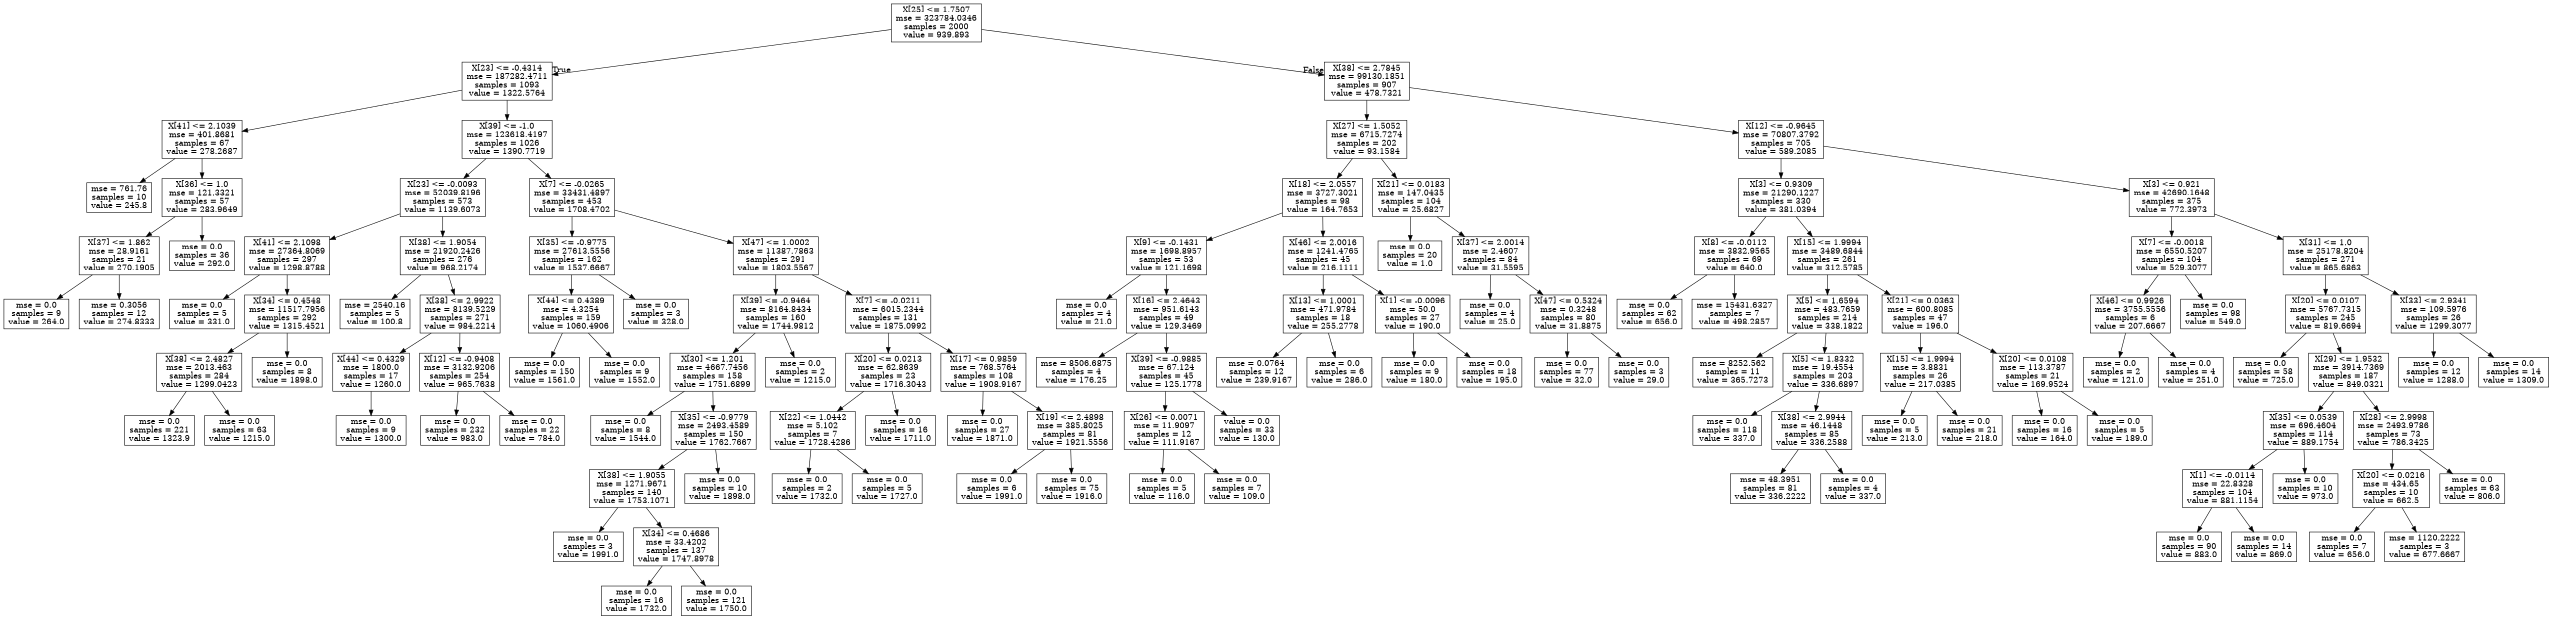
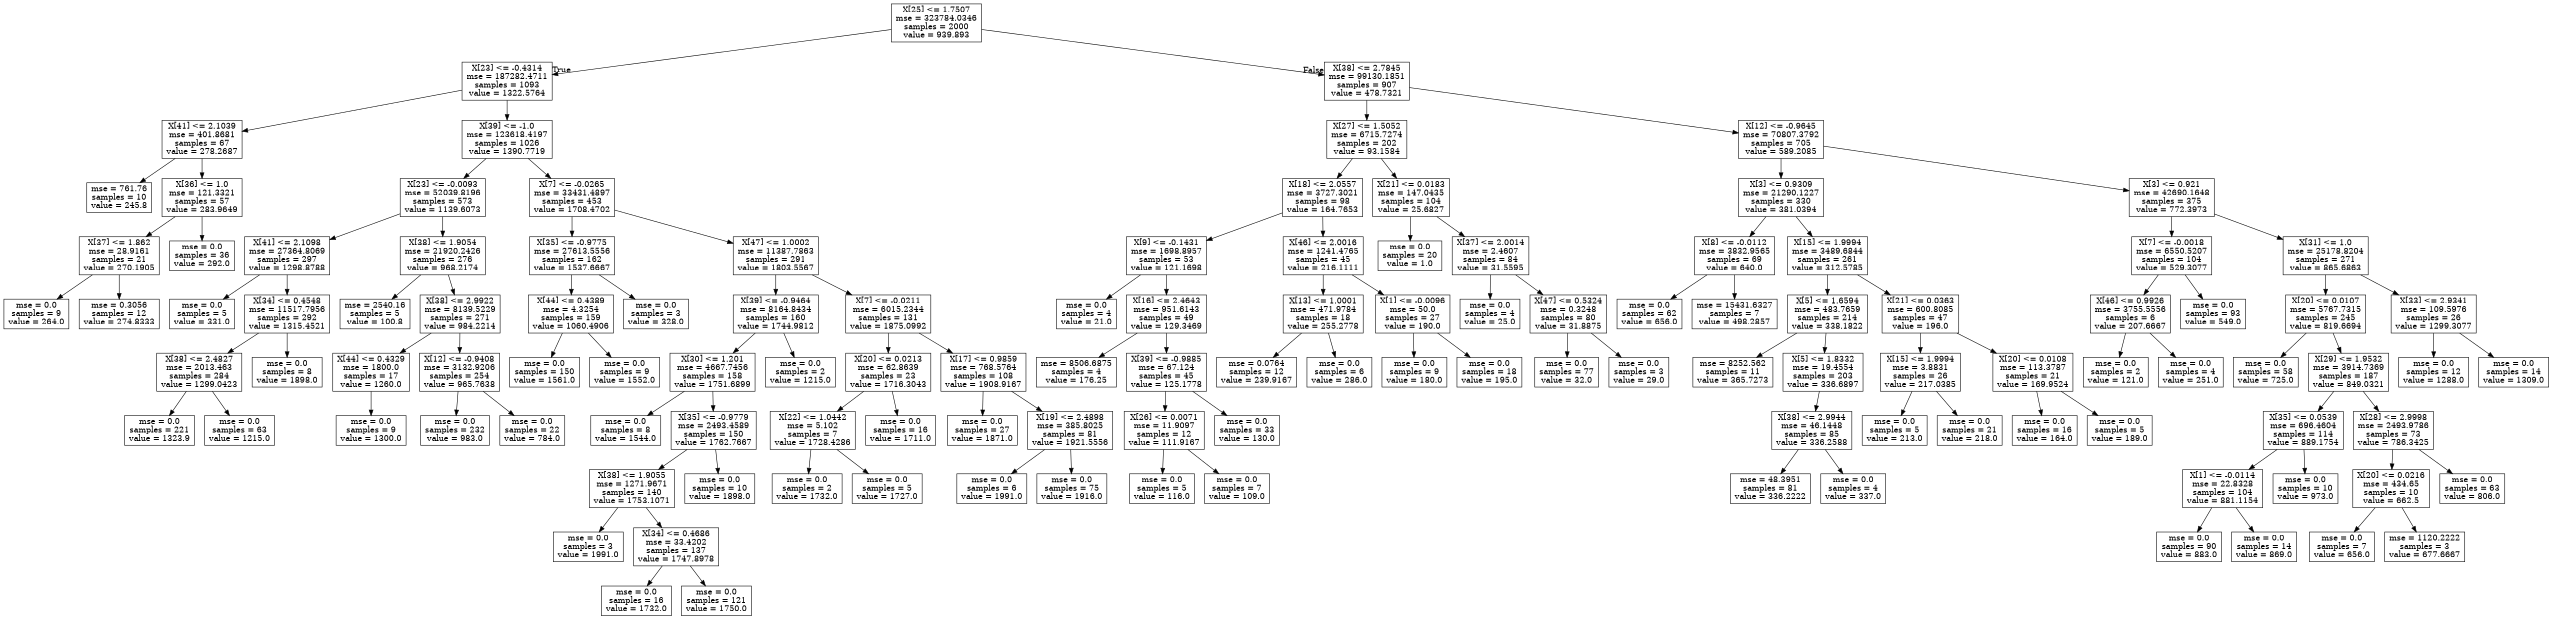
  digraph {
    node [shape=box]
    n1 [label="X[25] <= 1.7507\nmse = 323784.0346\nsamples = 2000\nvalue = 939.893"]
    n2 [label="X[23] <= -0.4314\nmse = 187282.4711\nsamples = 1093\nvalue = 1322.5764"]
    n3 [label="X[38] <= 2.7845\nmse = 99130.1851\nsamples = 907\nvalue = 478.7321"]
    n4 [label="X[41] <= 2.1039\nmse = 401.8681\nsamples = 67\nvalue = 278.2687"]
    n5 [label="X[39] <= -1.0\nmse = 123618.4197\nsamples = 1026\nvalue = 1390.7719"]
    n6 [label="X[27] <= 1.5052\nmse = 6715.7274\nsamples = 202\nvalue = 93.1584"]
    n7 [label="X[12] <= -0.9645\nmse = 70807.3792\nsamples = 705\nvalue = 589.2085"]
    n8 [label="mse = 761.76\nsamples = 10\nvalue = 245.8"]
    n9 [label="X[36] <= 1.0\nmse = 121.3321\nsamples = 57\nvalue = 283.9649"]
    n10 [label="X[23] <= -0.0093\nmse = 52039.8196\nsamples = 573\nvalue = 1139.6073"]
    n11 [label="X[7] <= -0.0265\nmse = 33431.4897\nsamples = 453\nvalue = 1708.4702"]
    n12 [label="X[37] <= 1.862\nmse = 28.9161\nsamples = 21\nvalue = 270.1905"]
    n13 [label="mse = 0.0\nsamples = 36\nvalue = 292.0"]
    n14 [label="mse = 0.0\nsamples = 9\nvalue = 264.0"]
    n15 [label="mse = 0.3056\nsamples = 12\nvalue = 274.8333"]
    n16 [label="X[41] <= 2.1098\nmse = 27364.8069\nsamples = 297\nvalue = 1298.8788"]
    n17 [label="X[38] <= 1.9054\nmse = 21920.2426\nsamples = 276\nvalue = 968.2174"]
    n18 [label="X[35] <= -0.9775\nmse = 27613.5556\nsamples = 162\nvalue = 1537.6667"]
    n19 [label="X[47] <= 1.0002\nmse = 11387.7863\nsamples = 291\nvalue = 1803.5567"]
    n20 [label="mse = 0.0\nsamples = 5\nvalue = 331.0"]
    n21 [label="X[34] <= 0.4548\nmse = 11517.7956\nsamples = 292\nvalue = 1315.4521"]
    n22 [label="mse = 2540.16\nsamples = 5\nvalue = 100.8"]
    n23 [label="X[38] <= 2.9922\nmse = 8139.5229\nsamples = 271\nvalue = 984.2214"]
    n24 [label="X[38] <= 2.4827\nmse = 2013.463\nsamples = 284\nvalue = 1299.0423"]
    n25 [label="mse = 0.0\nsamples = 8\nvalue = 1898.0"]
    n26 [label="mse = 0.0\nsamples = 221\nvalue = 1323.9"]
    n27 [label="mse = 0.0\nsamples = 63\nvalue = 1215.0"]
    n28 [label="X[44] <= 0.4329\nmse = 1800.0\nsamples = 17\nvalue = 1260.0"]
    n29 [label="X[12] <= -0.9408\nmse = 3132.9206\nsamples = 254\nvalue = 965.7638"]
    n30 [label="mse = 0.0\nsamples = 9\nvalue = 1300.0"]
    n31 [label="mse = 0.0\nsamples = 232\nvalue = 983.0"]
    n32 [label="mse = 0.0\nsamples = 22\nvalue = 784.0"]
    n33 [label="X[44] <= 0.4389\nmse = 4.3254\nsamples = 159\nvalue = 1060.4906"]
    n34 [label="mse = 0.0\nsamples = 3\nvalue = 328.0"]
    n35 [label="X[39] <= -0.9464\nmse = 8164.8434\nsamples = 160\nvalue = 1744.9812"]
    n36 [label="X[7] <= -0.0211\nmse = 6015.2344\nsamples = 131\nvalue = 1875.0992"]
    n37 [label="mse = 0.0\nsamples = 150\nvalue = 1561.0"]
    n38 [label="mse = 0.0\nsamples = 9\nvalue = 1552.0"]
    n39 [label="X[30] <= 1.201\nmse = 4667.7456\nsamples = 158\nvalue = 1751.6899"]
    n40 [label="mse = 0.0\nsamples = 2\nvalue = 1215.0"]
    n41 [label="X[20] <= 0.0213\nmse = 62.8639\nsamples = 23\nvalue = 1716.3043"]
    n42 [label="X[17] <= 0.9859\nmse = 768.5764\nsamples = 108\nvalue = 1908.9167"]
    n43 [label="mse = 0.0\nsamples = 8\nvalue = 1544.0"]
    n44 [label="X[35] <= -0.9779\nmse = 2493.4589\nsamples = 150\nvalue = 1762.7667"]
    n45 [label="X[38] <= 1.9055\nmse = 1271.9671\nsamples = 140\nvalue = 1753.1071"]
    n46 [label="mse = 0.0\nsamples = 10\nvalue = 1898.0"]
    n47 [label="mse = 0.0\nsamples = 3\nvalue = 1991.0"]
    n48 [label="X[34] <= 0.4686\nmse = 33.4202\nsamples = 137\nvalue = 1747.8978"]
    n49 [label="mse = 0.0\nsamples = 16\nvalue = 1732.0"]
    n50 [label="mse = 0.0\nsamples = 121\nvalue = 1750.0"]
    n51 [label="X[22] <= 1.0442\nmse = 5.102\nsamples = 7\nvalue = 1728.4286"]
    n52 [label="mse = 0.0\nsamples = 16\nvalue = 1711.0"]
    n53 [label="mse = 0.0\nsamples = 27\nvalue = 1871.0"]
    n54 [label="X[19] <= 2.4898\nmse = 385.8025\nsamples = 81\nvalue = 1921.5556"]
    n55 [label="mse = 0.0\nsamples = 2\nvalue = 1732.0"]
    n56 [label="mse = 0.0\nsamples = 5\nvalue = 1727.0"]
    n57 [label="mse = 0.0\nsamples = 6\nvalue = 1991.0"]
    n58 [label="mse = 0.0\nsamples = 75\nvalue = 1916.0"]
    n59 [label="X[18] <= 2.0557\nmse = 3727.3021\nsamples = 98\nvalue = 164.7653"]
    n60 [label="X[21] <= 0.0183\nmse = 147.0435\nsamples = 104\nvalue = 25.6827"]
    n61 [label="X[3] <= 0.9309\nmse = 21290.1227\nsamples = 330\nvalue = 381.0394"]
    n62 [label="X[3] <= 0.921\nmse = 42690.1648\nsamples = 375\nvalue = 772.3973"]
    n63 [label="X[9] <= -0.1431\nmse = 1698.8957\nsamples = 53\nvalue = 121.1698"]
    n64 [label="X[46] <= 2.0016\nmse = 1241.4765\nsamples = 45\nvalue = 216.1111"]
    n65 [label="mse = 0.0\nsamples = 20\nvalue = 1.0"]
    n66 [label="X[37] <= 2.0014\nmse = 2.4607\nsamples = 84\nvalue = 31.5595"]
    n67 [label="mse = 0.0\nsamples = 4\nvalue = 21.0"]
    n68 [label="X[16] <= 2.4643\nmse = 951.6143\nsamples = 49\nvalue = 129.3469"]
    n69 [label="X[13] <= 1.0001\nmse = 471.9784\nsamples = 18\nvalue = 255.2778"]
    n70 [label="X[1] <= -0.0096\nmse = 50.0\nsamples = 27\nvalue = 190.0"]
    n71 [label="mse = 8506.6875\nsamples = 4\nvalue = 176.25"]
    n72 [label="X[39] <= -0.9885\nmse = 67.124\nsamples = 45\nvalue = 125.1778"]
    n73 [label="X[26] <= 0.0071\nmse = 11.9097\nsamples = 12\nvalue = 111.9167"]
-   n74 [label="value = 0.0\nsamples = 33\nvalue = 130.0"]
+   n74 [label="mse = 0.0\nsamples = 33\nvalue = 130.0"]
    n75 [label="mse = 0.0\nsamples = 5\nvalue = 116.0"]
    n76 [label="mse = 0.0\nsamples = 7\nvalue = 109.0"]
    n77 [label="mse = 0.0764\nsamples = 12\nvalue = 239.9167"]
    n78 [label="mse = 0.0\nsamples = 6\nvalue = 286.0"]
    n79 [label="mse = 0.0\nsamples = 9\nvalue = 180.0"]
    n80 [label="mse = 0.0\nsamples = 18\nvalue = 195.0"]
    n81 [label="mse = 0.0\nsamples = 4\nvalue = 25.0"]
    n82 [label="X[47] <= 0.5324\nmse = 0.3248\nsamples = 80\nvalue = 31.8875"]
    n83 [label="mse = 0.0\nsamples = 77\nvalue = 32.0"]
    n84 [label="mse = 0.0\nsamples = 3\nvalue = 29.0"]
    n85 [label="X[8] <= -0.0112\nmse = 3832.9565\nsamples = 69\nvalue = 640.0"]
    n86 [label="X[15] <= 1.9994\nmse = 3489.6844\nsamples = 261\nvalue = 312.5785"]
    n87 [label="X[7] <= -0.0018\nmse = 6550.5207\nsamples = 104\nvalue = 529.3077"]
    n88 [label="X[31] <= 1.0\nmse = 25178.8204\nsamples = 271\nvalue = 865.6863"]
    n89 [label="mse = 0.0\nsamples = 62\nvalue = 656.0"]
    n90 [label="mse = 15431.6327\nsamples = 7\nvalue = 498.2857"]
    n91 [label="X[5] <= 1.6594\nmse = 483.7659\nsamples = 214\nvalue = 338.1822"]
    n92 [label="X[21] <= 0.0363\nmse = 600.8085\nsamples = 47\nvalue = 196.0"]
    n93 [label="mse = 8252.562\nsamples = 11\nvalue = 365.7273"]
    n94 [label="X[5] <= 1.8332\nmse = 19.4554\nsamples = 203\nvalue = 336.6897"]
    n95 [label="X[15] <= 1.9994\nmse = 3.8831\nsamples = 26\nvalue = 217.0385"]
    n96 [label="X[20] <= 0.0108\nmse = 113.3787\nsamples = 21\nvalue = 169.9524"]
-   n97 [label="mse = 0.0\nsamples = 118\nvalue = 337.0"]
    n98 [label="X[38] <= 2.9944\nmse = 46.1448\nsamples = 85\nvalue = 336.2588"]
    n99 [label="mse = 48.3951\nsamples = 81\nvalue = 336.2222"]
    n100 [label="mse = 0.0\nsamples = 4\nvalue = 337.0"]
    n101 [label="mse = 0.0\nsamples = 5\nvalue = 213.0"]
    n102 [label="mse = 0.0\nsamples = 21\nvalue = 218.0"]
    n103 [label="mse = 0.0\nsamples = 16\nvalue = 164.0"]
    n104 [label="mse = 0.0\nsamples = 5\nvalue = 189.0"]
    n105 [label="X[46] <= 0.9926\nmse = 3755.5556\nsamples = 6\nvalue = 207.6667"]
-   n106 [label="mse = 0.0\nsamples = 98\nvalue = 549.0"]
+   n106 [label="mse = 0.0\nsamples = 93\nvalue = 549.0"]
    n107 [label="X[20] <= 0.0107\nmse = 5767.7315\nsamples = 245\nvalue = 819.6694"]
    n108 [label="X[33] <= 2.9341\nmse = 109.5976\nsamples = 26\nvalue = 1299.3077"]
    n109 [label="mse = 0.0\nsamples = 2\nvalue = 121.0"]
    n110 [label="mse = 0.0\nsamples = 4\nvalue = 251.0"]
    n111 [label="mse = 0.0\nsamples = 58\nvalue = 725.0"]
    n112 [label="X[29] <= 1.9532\nmse = 3914.7369\nsamples = 187\nvalue = 849.0321"]
    n113 [label="mse = 0.0\nsamples = 12\nvalue = 1288.0"]
    n114 [label="mse = 0.0\nsamples = 14\nvalue = 1309.0"]
    n115 [label="X[35] <= 0.0539\nmse = 696.4604\nsamples = 114\nvalue = 889.1754"]
    n116 [label="X[28] <= 2.9998\nmse = 2493.9786\nsamples = 73\nvalue = 786.3425"]
    n117 [label="X[1] <= -0.0114\nmse = 22.8328\nsamples = 104\nvalue = 881.1154"]
    n118 [label="mse = 0.0\nsamples = 10\nvalue = 973.0"]
    n119 [label="X[20] <= 0.0216\nmse = 434.65\nsamples = 10\nvalue = 662.5"]
    n120 [label="mse = 0.0\nsamples = 63\nvalue = 806.0"]
    n121 [label="mse = 0.0\nsamples = 90\nvalue = 883.0"]
    n122 [label="mse = 0.0\nsamples = 14\nvalue = 869.0"]
    n123 [label="mse = 0.0\nsamples = 7\nvalue = 656.0"]
    n124 [label="mse = 1120.2222\nsamples = 3\nvalue = 677.6667"]
    n1 -> n2 [headlabel=True labelangle=45 labeldistance=2.5]
    n1 -> n3 [headlabel=False labelangle=-45 labeldistance=2.5]
    n2 -> n4
    n2 -> n5
    n3 -> n6
    n3 -> n7
    n4 -> n8
    n4 -> n9
    n5 -> n10
    n5 -> n11
    n6 -> n59
    n6 -> n60
    n7 -> n61
    n7 -> n62
    n9 -> n12
    n9 -> n13
    n10 -> n16
    n10 -> n17
    n11 -> n18
    n11 -> n19
    n12 -> n14
    n12 -> n15
    n16 -> n20
    n16 -> n21
    n17 -> n22
    n17 -> n23
    n18 -> n33
    n18 -> n34
    n19 -> n35
    n19 -> n36
    n21 -> n24
    n21 -> n25
    n23 -> n28
    n23 -> n29
    n24 -> n26
    n24 -> n27
    n28 -> n30
    n29 -> n31
    n29 -> n32
    n33 -> n37
    n33 -> n38
    n35 -> n39
    n35 -> n40
    n36 -> n41
    n36 -> n42
    n39 -> n43
    n39 -> n44
    n41 -> n51
    n41 -> n52
    n42 -> n53
    n42 -> n54
    n44 -> n45
    n44 -> n46
    n45 -> n47
    n45 -> n48
    n48 -> n49
    n48 -> n50
    n51 -> n55
    n51 -> n56
    n54 -> n57
    n54 -> n58
    n59 -> n63
    n59 -> n64
    n60 -> n65
    n60 -> n66
    n61 -> n85
    n61 -> n86
    n62 -> n87
    n62 -> n88
    n63 -> n67
    n63 -> n68
    n64 -> n69
    n64 -> n70
    n66 -> n81
    n66 -> n82
    n68 -> n71
    n68 -> n72
    n69 -> n77
    n69 -> n78
    n70 -> n79
    n70 -> n80
    n72 -> n73
    n72 -> n74
    n73 -> n75
    n73 -> n76
    n82 -> n83
    n82 -> n84
    n85 -> n89
    n85 -> n90
    n86 -> n91
    n86 -> n92
    n87 -> n105
    n87 -> n106
    n88 -> n107
    n88 -> n108
    n91 -> n93
    n91 -> n94
    n92 -> n95
    n92 -> n96
-   n94 -> n97
    n94 -> n98
    n95 -> n101
    n95 -> n102
    n96 -> n103
    n96 -> n104
    n98 -> n99
    n98 -> n100
    n105 -> n109
    n105 -> n110
    n107 -> n111
    n107 -> n112
    n108 -> n113
    n108 -> n114
    n112 -> n115
    n112 -> n116
    n115 -> n117
    n115 -> n118
    n116 -> n119
    n116 -> n120
    n117 -> n121
    n117 -> n122
    n119 -> n123
    n119 -> n124
  }
